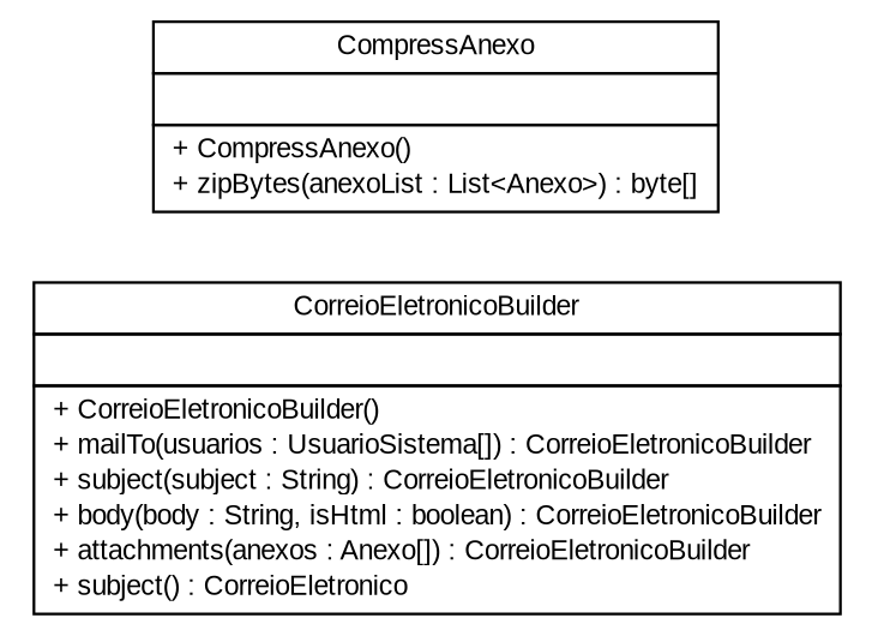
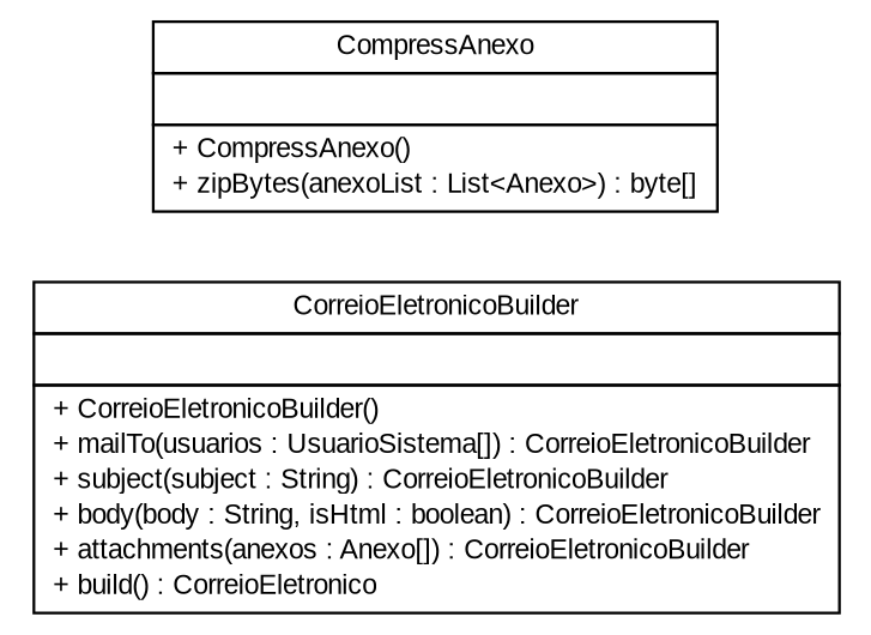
  digraph {
    nodesep=0.25
    ranksep=0.5
    rankdir=LR
    node [fontcolor=black fontname=arial fontsize=10.0 shape=plaintext]
-   n1 [label=<<table title="br.gov.to.sefaz.seg.business.mail.builder.CorreioEletronicoBuilder" border="0" cellborder="1" cellspacing="0" cellpadding="2" port="p" href="./CorreioEletronicoBuilder.html"> 		<tr><td><table border="0" cellspacing="0" cellpadding="1"> <tr><td align="center" balign="center"> CorreioEletronicoBuilder </td></tr> 		</table></td></tr> 		<tr><td><table border="0" cellspacing="0" cellpadding="1"> <tr><td align="left" balign="left">  </td></tr> 		</table></td></tr> 		<tr><td><table border="0" cellspacing="0" cellpadding="1"> <tr><td align="left" balign="left"> + CorreioEletronicoBuilder() </td></tr> <tr><td align="left" balign="left"> + mailTo(usuarios : UsuarioSistema[]) : CorreioEletronicoBuilder </td></tr> <tr><td align="left" balign="left"> + subject(subject : String) : CorreioEletronicoBuilder </td></tr> <tr><td align="left" balign="left"> + body(body : String, isHtml : boolean) : CorreioEletronicoBuilder </td></tr> <tr><td align="left" balign="left"> + attachments(anexos : Anexo[]) : CorreioEletronicoBuilder </td></tr> <tr><td align="left" balign="left"> + subject() : CorreioEletronico </td></tr> 		</table></td></tr> 		</table>>]
+   n1 [label=<<table title="br.gov.to.sefaz.seg.business.mail.builder.CorreioEletronicoBuilder" border="0" cellborder="1" cellspacing="0" cellpadding="2" port="p" href="./CorreioEletronicoBuilder.html"> 		<tr><td><table border="0" cellspacing="0" cellpadding="1"> <tr><td align="center" balign="center"> CorreioEletronicoBuilder </td></tr> 		</table></td></tr> 		<tr><td><table border="0" cellspacing="0" cellpadding="1"> <tr><td align="left" balign="left">  </td></tr> 		</table></td></tr> 		<tr><td><table border="0" cellspacing="0" cellpadding="1"> <tr><td align="left" balign="left"> + CorreioEletronicoBuilder() </td></tr> <tr><td align="left" balign="left"> + mailTo(usuarios : UsuarioSistema[]) : CorreioEletronicoBuilder </td></tr> <tr><td align="left" balign="left"> + subject(subject : String) : CorreioEletronicoBuilder </td></tr> <tr><td align="left" balign="left"> + body(body : String, isHtml : boolean) : CorreioEletronicoBuilder </td></tr> <tr><td align="left" balign="left"> + attachments(anexos : Anexo[]) : CorreioEletronicoBuilder </td></tr> <tr><td align="left" balign="left"> + build() : CorreioEletronico </td></tr> 		</table></td></tr> 		</table>>]
    n2 [label=<<table title="br.gov.to.sefaz.seg.business.mail.builder.CompressAnexo" border="0" cellborder="1" cellspacing="0" cellpadding="2" port="p" href="./CompressAnexo.html"> 		<tr><td><table border="0" cellspacing="0" cellpadding="1"> <tr><td align="center" balign="center"> CompressAnexo </td></tr> 		</table></td></tr> 		<tr><td><table border="0" cellspacing="0" cellpadding="1"> <tr><td align="left" balign="left">  </td></tr> 		</table></td></tr> 		<tr><td><table border="0" cellspacing="0" cellpadding="1"> <tr><td align="left" balign="left"> + CompressAnexo() </td></tr> <tr><td align="left" balign="left"> + zipBytes(anexoList : List&lt;Anexo&gt;) : byte[] </td></tr> 		</table></td></tr> 		</table>>]
  }
